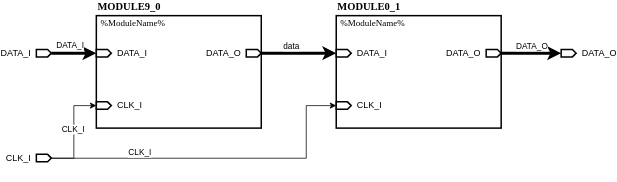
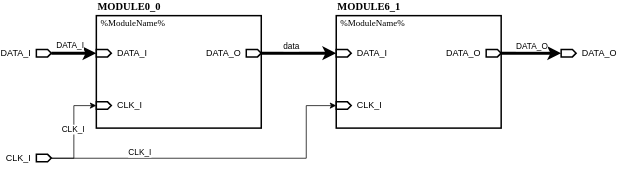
  <mxCell id="0" />
  <mxCell id="1" parent="0" />
- <mxCell id="2" value="MODULE9_0" style="rounded=0;whiteSpace=wrap;html=1;labelPosition=center;verticalLabelPosition=top;align=left;verticalAlign=bottom;fontFamily=Consolas;fontStyle=1;strokeWidth=2;points=[];container=1;fontSize=14;collapsible=0;" parent="1" vertex="1"><mxGeometry x="100" y="20" width="220" height="150" as="geometry" /></mxCell>
+ <mxCell id="2" value="MODULE0_0" style="rounded=0;whiteSpace=wrap;html=1;labelPosition=center;verticalLabelPosition=top;align=left;verticalAlign=bottom;fontFamily=Consolas;fontStyle=1;strokeWidth=2;points=[];container=1;fontSize=14;collapsible=0;" parent="1" vertex="1"><mxGeometry x="100" y="20" width="220" height="150" as="geometry" /></mxCell>
  <mxCell id="3" value="%ModuleName%" style="text;html=1;align=left;verticalAlign=middle;whiteSpace=wrap;rounded=0;fontFamily=Consolas;spacingTop=0;spacing=6;" parent="2" vertex="1"><mxGeometry width="220.0" height="20" as="geometry" /></mxCell>
  <mxCell id="4" value="&lt;span style=&quot;background-color: transparent; color: light-dark(rgb(0, 0, 0), rgb(255, 255, 255));&quot;&gt;CLK_I&lt;/span&gt;" style="verticalLabelPosition=middle;verticalAlign=middle;html=1;shape=mxgraph.basic.polygon;polyCoords=[[0,0.25],[0.75,0.25],[1,0.5],[0.75,0.75],[0,0.75]];polyline=0;rotatable=0;strokeWidth=2;align=left;labelPosition=right;spacingTop=0;spacing=8;points=[[0,0.5,0,0,0]];resizable=0;" parent="2" vertex="1"><mxGeometry y="110" width="20" height="20" as="geometry" /></mxCell>
  <mxCell id="5" value="DATA_O" style="verticalLabelPosition=middle;verticalAlign=middle;html=1;shape=mxgraph.basic.polygon;polyCoords=[[0,0.25],[0.75,0.25],[1,0.5],[0.75,0.75],[0,0.75]];polyline=0;rotatable=0;strokeWidth=2;align=right;labelPosition=left;spacingTop=0;spacing=8;points=[[1,0.51,0,0,0]];resizable=0;" parent="2" vertex="1"><mxGeometry x="200" y="40" width="20" height="20" as="geometry" /></mxCell>
- <mxCell id="6" value="MODULE0_1" style="rounded=0;whiteSpace=wrap;html=1;labelPosition=center;verticalLabelPosition=top;align=left;verticalAlign=bottom;fontFamily=Consolas;fontStyle=1;strokeWidth=2;points=[];container=1;fontSize=14;collapsible=0;" parent="1" vertex="1"><mxGeometry x="420" y="20" width="220" height="150" as="geometry" /></mxCell>
+ <mxCell id="6" value="MODULE6_1" style="rounded=0;whiteSpace=wrap;html=1;labelPosition=center;verticalLabelPosition=top;align=left;verticalAlign=bottom;fontFamily=Consolas;fontStyle=1;strokeWidth=2;points=[];container=1;fontSize=14;collapsible=0;" parent="1" vertex="1"><mxGeometry x="420" y="20" width="220" height="150" as="geometry" /></mxCell>
  <mxCell id="7" value="%ModuleName%" style="text;html=1;align=left;verticalAlign=middle;whiteSpace=wrap;rounded=0;fontFamily=Consolas;spacingTop=0;spacing=6;" parent="6" vertex="1"><mxGeometry width="220.0" height="20" as="geometry" /></mxCell>
  <mxCell id="8" value="&lt;span style=&quot;background-color: transparent; color: light-dark(rgb(0, 0, 0), rgb(255, 255, 255));&quot;&gt;DATA_I&lt;/span&gt;" style="verticalLabelPosition=middle;verticalAlign=middle;html=1;shape=mxgraph.basic.polygon;polyCoords=[[0,0.25],[0.75,0.25],[1,0.5],[0.75,0.75],[0,0.75]];polyline=0;rotatable=0;strokeWidth=2;align=left;labelPosition=right;spacingTop=0;spacing=8;points=[[0,0.5,0,0,0]];resizable=0;" parent="6" vertex="1"><mxGeometry y="40" width="20" height="20" as="geometry" /></mxCell>
  <mxCell id="9" value="DATA_O" style="verticalLabelPosition=middle;verticalAlign=middle;html=1;shape=mxgraph.basic.polygon;polyCoords=[[0,0.25],[0.75,0.25],[1,0.5],[0.75,0.75],[0,0.75]];polyline=0;rotatable=0;strokeWidth=2;align=right;labelPosition=left;spacingTop=0;spacing=8;points=[[1,0.51,0,0,0]];resizable=0;" parent="6" vertex="1"><mxGeometry x="200" y="40" width="20" height="20" as="geometry" /></mxCell>
  <mxCell id="10" value="&lt;span style=&quot;background-color: transparent; color: light-dark(rgb(0, 0, 0), rgb(255, 255, 255));&quot;&gt;DATA_I&lt;/span&gt;" style="verticalLabelPosition=middle;verticalAlign=middle;html=1;shape=mxgraph.basic.polygon;polyCoords=[[0,0.25],[0.75,0.25],[1,0.5],[0.75,0.75],[0,0.75]];polyline=0;rotatable=0;strokeWidth=2;align=left;labelPosition=right;spacingTop=0;spacing=8;points=[[0,0.5,0,0,0]];resizable=0;" parent="1" vertex="1"><mxGeometry x="100" y="60" width="20" height="20" as="geometry" /></mxCell>
  <mxCell id="11" value="&lt;span style=&quot;background-color: transparent; color: light-dark(rgb(0, 0, 0), rgb(255, 255, 255));&quot;&gt;CLK_I&lt;/span&gt;" style="verticalLabelPosition=middle;verticalAlign=middle;html=1;shape=mxgraph.basic.polygon;polyCoords=[[0,0.25],[0.75,0.25],[1,0.5],[0.75,0.75],[0,0.75]];polyline=0;rotatable=0;strokeWidth=2;align=left;labelPosition=right;spacingTop=0;spacing=8;points=[[0,0.5,0,0,0]];resizable=0;" parent="1" vertex="1"><mxGeometry x="420" y="130" width="20" height="20" as="geometry" /></mxCell>
  <mxCell id="12" value="DATA_I" style="verticalLabelPosition=middle;verticalAlign=middle;html=1;shape=mxgraph.basic.polygon;polyCoords=[[0,0.25],[0.75,0.25],[1,0.5],[0.75,0.75],[0,0.75]];polyline=0;rotatable=0;strokeWidth=2;align=right;labelPosition=left;spacingTop=0;spacing=8;points=[[1,0.51,0,0,0]];resizable=0;" parent="1" vertex="1"><mxGeometry x="20" y="60" width="20" height="20" as="geometry" /></mxCell>
  <mxCell id="13" value="&lt;span style=&quot;background-color: transparent; color: light-dark(rgb(0, 0, 0), rgb(255, 255, 255));&quot;&gt;DATA_O&lt;/span&gt;" style="verticalLabelPosition=middle;verticalAlign=middle;html=1;shape=mxgraph.basic.polygon;polyCoords=[[0,0.25],[0.75,0.25],[1,0.5],[0.75,0.75],[0,0.75]];polyline=0;rotatable=0;strokeWidth=2;align=left;labelPosition=right;spacingTop=0;spacing=8;points=[[0,0.5,0,0,0]];resizable=0;" parent="1" vertex="1"><mxGeometry x="720" y="60" width="20" height="20" as="geometry" /></mxCell>
  <mxCell id="14" value="CLK_I" style="verticalLabelPosition=middle;verticalAlign=middle;html=1;shape=mxgraph.basic.polygon;polyCoords=[[0,0.25],[0.75,0.25],[1,0.5],[0.75,0.75],[0,0.75]];polyline=0;rotatable=0;strokeWidth=2;align=right;labelPosition=left;spacingTop=0;spacing=8;points=[[1,0.51,0,0,0]];resizable=0;" parent="1" vertex="1"><mxGeometry x="20" y="200" width="20" height="20" as="geometry" /></mxCell>
  <mxCell id="15" value="" style="edgeStyle=orthogonalEdgeStyle;rounded=0;orthogonalLoop=1;jettySize=auto;html=1;exitX=1;exitY=0.51;exitDx=0;exitDy=0;exitPerimeter=0;entryX=0;entryY=0.5;entryDx=0;entryDy=0;entryPerimeter=0;strokeWidth=4;jumpStyle=arc;" parent="1" source="12" target="10" edge="1"><mxGeometry relative="1" as="geometry" /></mxCell>
  <mxCell id="16" value="DATA_I" style="edgeLabel;html=1;align=center;verticalAlign=middle;resizable=0;points=[];spacingBottom=5;" parent="15" vertex="1" connectable="0"><mxGeometry x="-0.192" y="8" relative="1" as="geometry"><mxPoint as="offset" /></mxGeometry></mxCell>
  <mxCell id="17" value="" style="edgeStyle=orthogonalEdgeStyle;rounded=0;orthogonalLoop=1;jettySize=auto;html=1;exitX=1;exitY=0.51;exitDx=0;exitDy=0;exitPerimeter=0;entryX=0;entryY=0.5;entryDx=0;entryDy=0;entryPerimeter=0;jumpStyle=arc;" parent="1" source="14" target="4" edge="1"><mxGeometry relative="1" as="geometry" /></mxCell>
  <mxCell id="18" value="CLK_I" style="edgeLabel;html=1;align=center;verticalAlign=middle;resizable=0;points=[];" parent="17" vertex="1" connectable="0"><mxGeometry x="0.053" y="2" relative="1" as="geometry"><mxPoint as="offset" /></mxGeometry></mxCell>
  <mxCell id="19" value="" style="edgeStyle=orthogonalEdgeStyle;rounded=0;orthogonalLoop=1;jettySize=auto;html=1;exitX=1;exitY=0.51;exitDx=0;exitDy=0;exitPerimeter=0;entryX=0;entryY=0.5;entryDx=0;entryDy=0;entryPerimeter=0;jumpStyle=arc;" parent="1" source="14" target="11" edge="1"><mxGeometry relative="1" as="geometry"><Array as="points"><mxPoint x="380" y="210" /><mxPoint x="380" y="140" /></Array></mxGeometry></mxCell>
  <mxCell id="20" value="CLK_I" style="edgeLabel;html=1;align=center;verticalAlign=middle;resizable=0;points=[];spacingBottom=6;" parent="19" vertex="1" connectable="0"><mxGeometry x="-0.479" y="5" relative="1" as="geometry"><mxPoint as="offset" /></mxGeometry></mxCell>
  <mxCell id="21" value="" style="edgeStyle=orthogonalEdgeStyle;rounded=0;orthogonalLoop=1;jettySize=auto;html=1;exitX=1;exitY=0.51;exitDx=0;exitDy=0;exitPerimeter=0;entryX=0;entryY=0.5;entryDx=0;entryDy=0;entryPerimeter=0;strokeWidth=4;spacingTop=0;spacingBottom=0;jumpStyle=arc;" parent="1" source="5" target="8" edge="1"><mxGeometry relative="1" as="geometry" /></mxCell>
  <mxCell id="22" value="data" style="edgeLabel;html=1;align=center;verticalAlign=middle;resizable=0;points=[];" parent="21" vertex="1" connectable="0"><mxGeometry x="-0.222" y="1" relative="1" as="geometry"><mxPoint y="-9" as="offset" /></mxGeometry></mxCell>
  <mxCell id="23" style="edgeStyle=orthogonalEdgeStyle;rounded=0;orthogonalLoop=1;jettySize=auto;html=1;exitX=1;exitY=0.51;exitDx=0;exitDy=0;exitPerimeter=0;entryX=0;entryY=0.5;entryDx=0;entryDy=0;entryPerimeter=0;strokeWidth=4;jumpStyle=arc;" parent="1" source="9" target="13" edge="1"><mxGeometry relative="1" as="geometry" /></mxCell>
  <mxCell id="24" value="DATA_O" style="edgeLabel;html=1;align=center;verticalAlign=middle;resizable=0;points=[];" vertex="1" connectable="0" parent="23"><mxGeometry x="0.147" y="-4" relative="1" as="geometry"><mxPoint x="-5" y="-14" as="offset" /></mxGeometry></mxCell>
